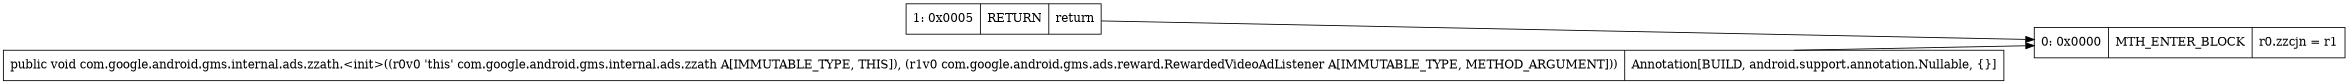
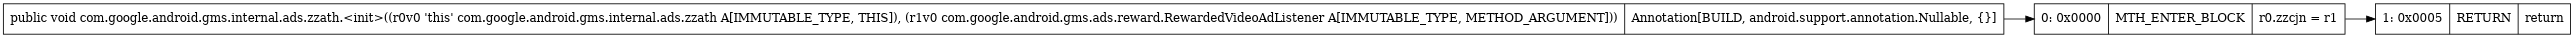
  digraph {
    rankdir=LR
    node [shape=record]
    n1 [label="{0\:\ 0x0000|MTH_ENTER_BLOCK\l|r0.zzcjn = r1\l}"]
    n2 [label="{1\:\ 0x0005|RETURN\l|return\l}"]
    n3 [label="{public void com.google.android.gms.internal.ads.zzath.\<init\>((r0v0 'this' com.google.android.gms.internal.ads.zzath A[IMMUTABLE_TYPE, THIS]), (r1v0 com.google.android.gms.ads.reward.RewardedVideoAdListener A[IMMUTABLE_TYPE, METHOD_ARGUMENT]))  | Annotation[BUILD, android.support.annotation.Nullable, \{\}]\l}"]
-   n2 -> n1
+   n1 -> n2
    n3 -> n1
  }
